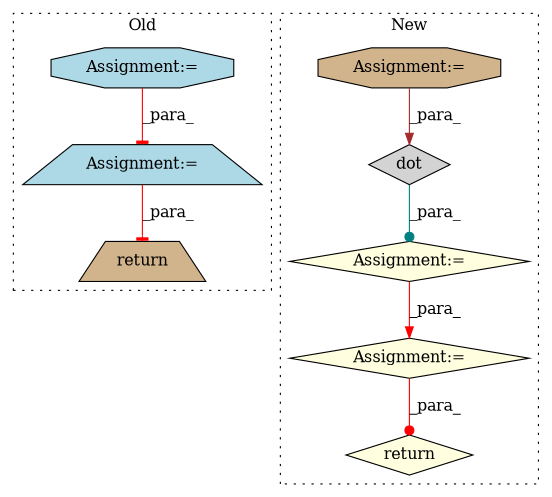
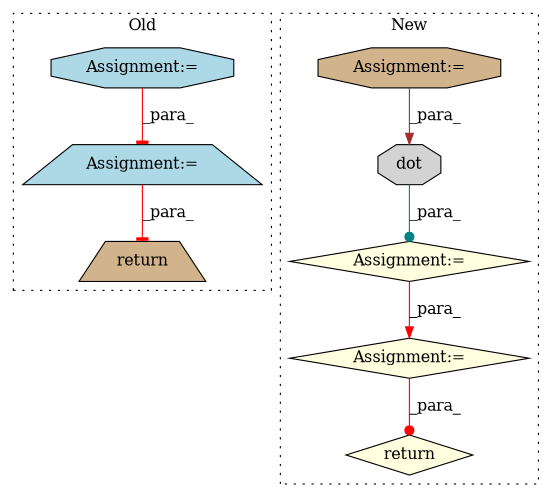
  digraph {
    node [a=7 l=1 shape=diamond style=filled fillcolor=lightyellow]
    edge [color=red arrowhead=tee]
    n1 [a=41 l=7 label=return s=944 shape=trapezium fillcolor=tan]
    n2 [label="Assignment:=" s=751 shape=trapezium fillcolor=lightblue]
    n3 [label="Assignment:=" s=662 shape=octagon fillcolor=lightblue]
-   n4 [a=32 l="4,1" label=dot s="677,699" fillcolor=lightgrey]
+   n4 [a=32 l="4,1" label=dot s="677,699" shape=octagon fillcolor=lightgrey]
    n5 [a=41 l=7 label=return s=794]
    n6 [label="Assignment:=" s=590 shape=octagon fillcolor=tan]
    n7 [label="Assignment:=" s=719]
    n8 [label="Assignment:=" s=667]
    subgraph cluster_1 {
      label=Old
      style=dotted
      n1
      n2
      n3
    }
    subgraph cluster_2 {
      label=New
      style=dotted
      n4
      n5
      n6
      n7
      n8
    }
    n2 -> n1 [label=_para_]
    n3 -> n2 [label=_para_]
    n4 -> n8 [label=_para_ color=teal arrowhead=dot]
    n6 -> n4 [label=_para_ color=brown arrowhead=normal]
    n7 -> n5 [label=_para_ arrowhead=dot]
    n8 -> n7 [label=_para_ arrowhead=normal]
  }
